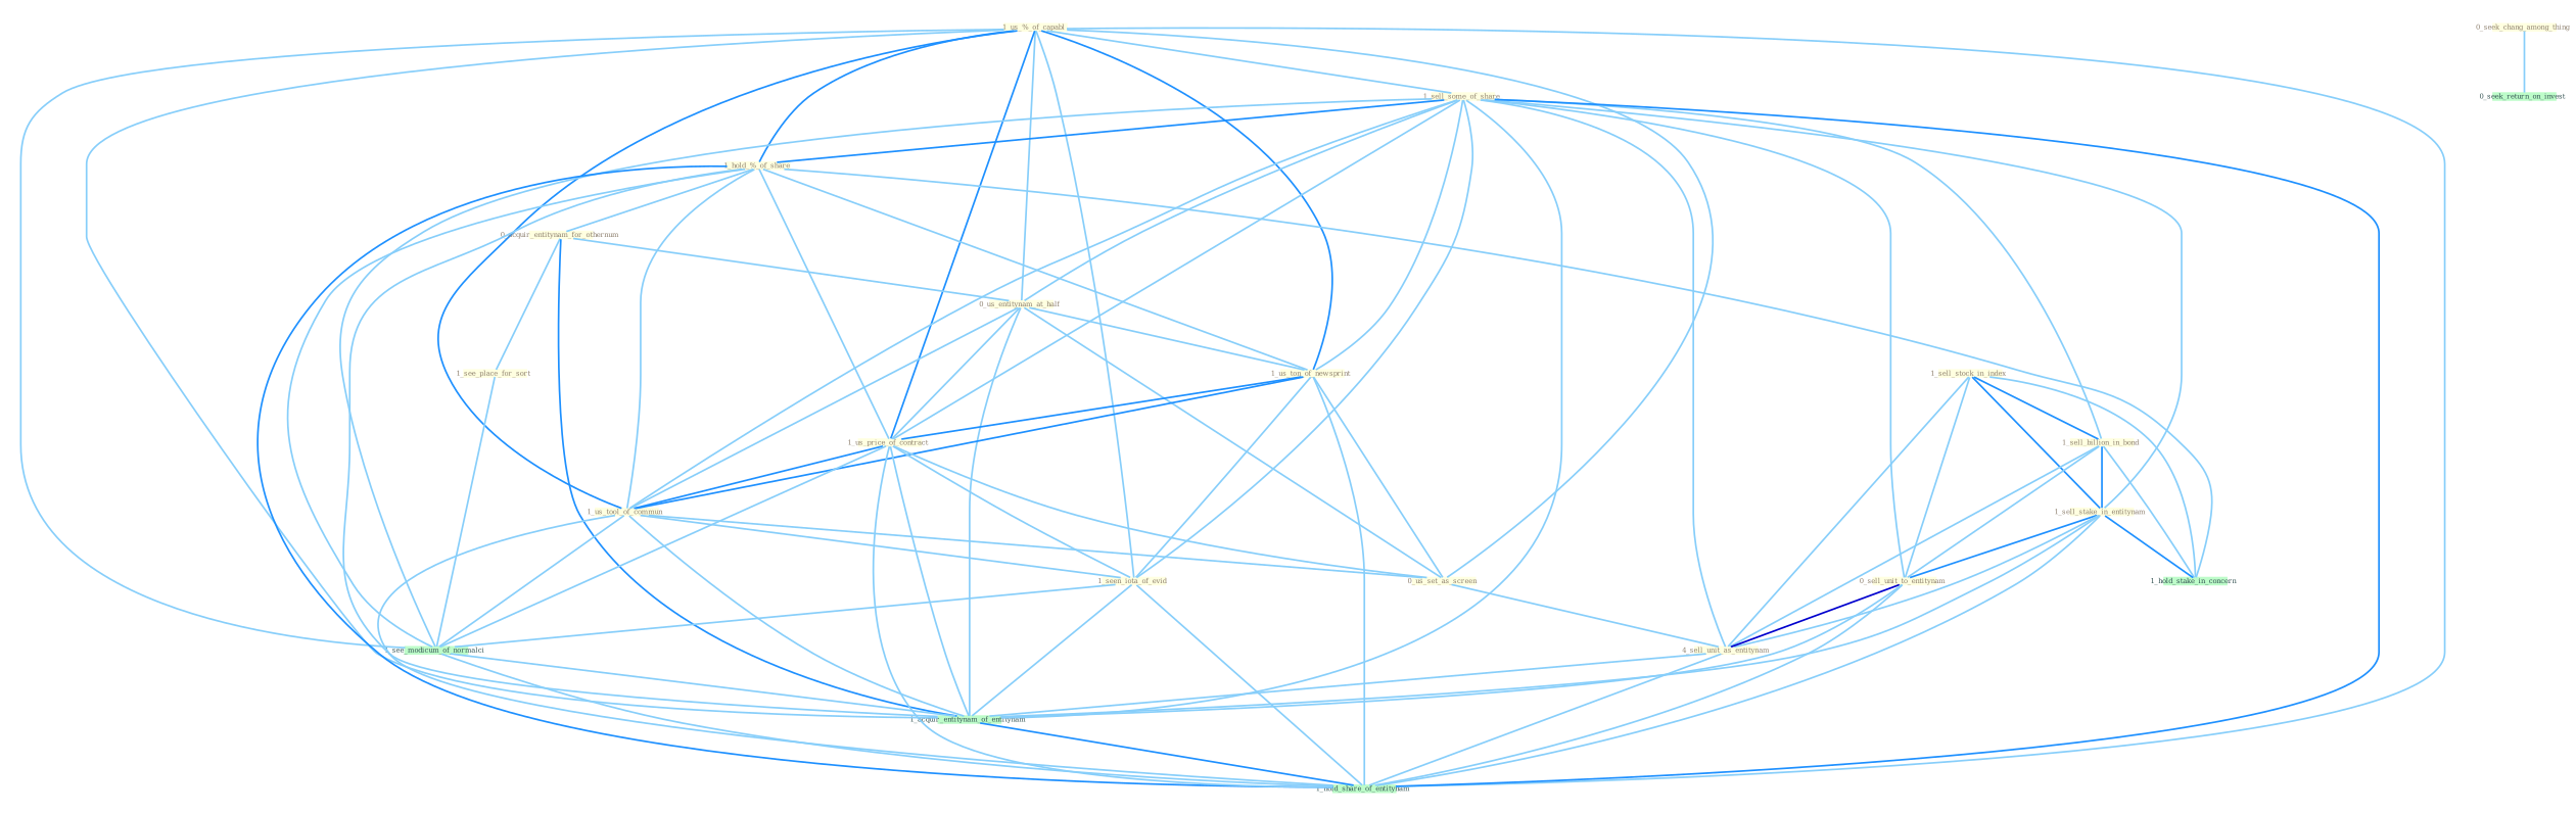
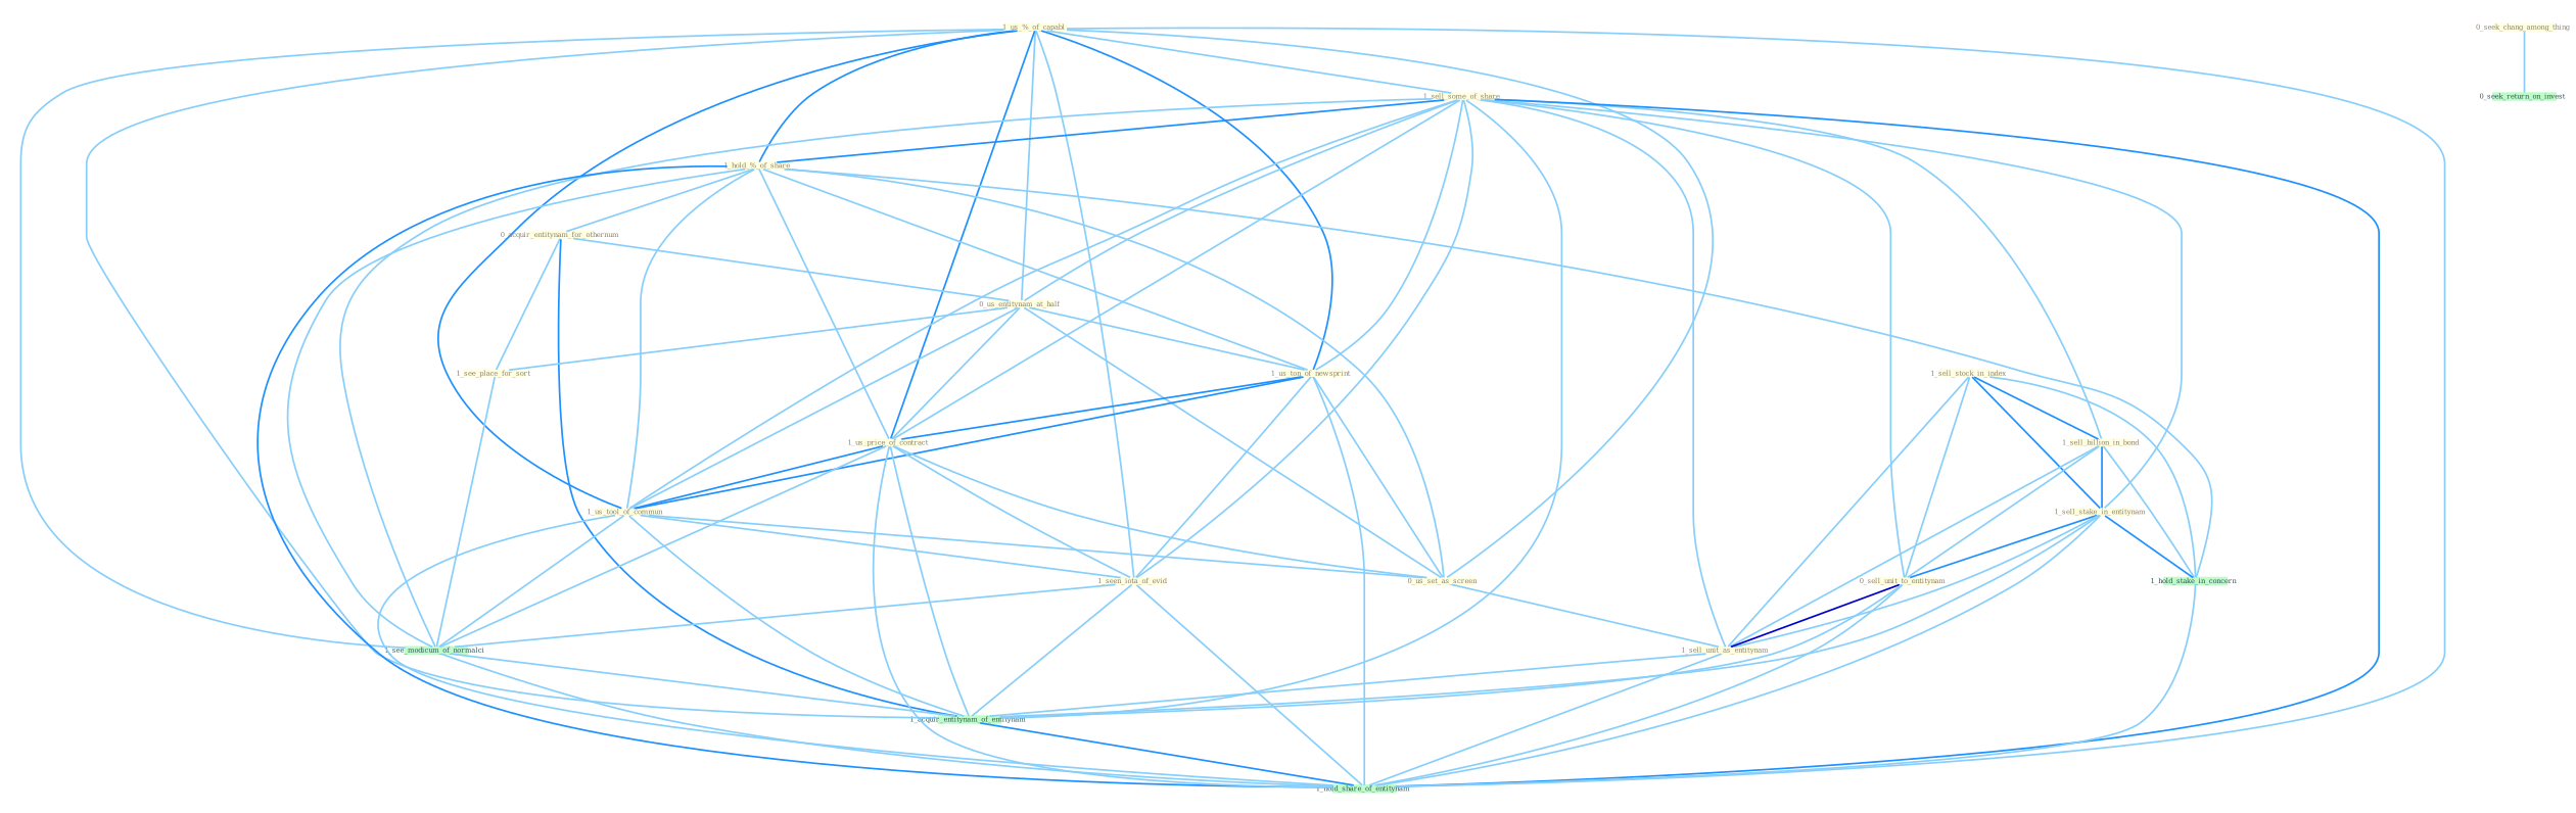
  graph {
    node [color="#ffffe0" fixedsize=true fontcolor="#8b7d6b" fontsize=4 shape=polygon style=filled]
    edge [color="#87cefa" w=1]
    "1_us_%_of_capabl " [height=.06 width=.5]
    "0_acquir_entitynam_for_othernum " [height=.06 width=.5]
    "1_sell_some_of_share " [height=.06 width=.5]
    "1_hold_%_of_share " [height=.06 width=.5]
    "0_us_entitynam_at_half " [height=.06 width=.5]
    "1_us_ton_of_newsprint " [height=.06 width=.5]
    "0_seek_chang_among_thing " [height=.06 width=.5]
    "1_sell_stock_in_index " [height=.06 width=.5]
    "1_sell_billion_in_bond " [height=.06 width=.5]
    "1_sell_stake_in_entitynam " [height=.06 width=.5]
    "0_sell_unit_to_entitynam " [height=.06 width=.5]
    "1_us_price_of_contract " [height=.06 width=.5]
    "1_see_place_for_sort " [height=.06 width=.5]
    "1_us_tool_of_commun " [height=.06 width=.5]
    "0_us_set_as_screen " [height=.06 width=.5]
    "1_seen_iota_of_evid " [height=.06 width=.5]
-   "1_sell_unit_as_entitynam " [height=.06 width=.5 label="4_sell_unit_as_entitynam"]
+   "1_sell_unit_as_entitynam " [height=.06 width=.5]
    "1_see_modicum_of_normalci " [color="#BDFCC9" fontcolor="#2f4f4f" height=.06 width=.5]
    "1_acquir_entitynam_of_entitynam " [color="#BDFCC9" fontcolor="#2f4f4f" height=.06 width=.5]
    "1_hold_share_of_entitynam " [color="#BDFCC9" fontcolor="#2f4f4f" height=.06 width=.5]
    "1_hold_stake_in_concern " [color="#BDFCC9" fontcolor="#2f4f4f" height=.06 width=.5]
    "0_seek_return_on_invest " [color="#BDFCC9" fontcolor="#2f4f4f" height=.06 width=.5]
    subgraph sub_1 {
      "1_us_%_of_capabl "
      "0_acquir_entitynam_for_othernum "
      "1_sell_some_of_share "
      "1_hold_%_of_share "
      "0_us_entitynam_at_half "
      "1_us_ton_of_newsprint "
      "0_seek_chang_among_thing "
      "1_sell_stock_in_index "
      "1_sell_billion_in_bond "
      "1_sell_stake_in_entitynam "
      "0_sell_unit_to_entitynam "
      "1_us_price_of_contract "
      "1_see_place_for_sort "
      "1_us_tool_of_commun "
      "0_us_set_as_screen "
      "1_seen_iota_of_evid "
      "1_sell_unit_as_entitynam "
    }
    subgraph sub_2 {
    }
    "1_us_%_of_capabl " -- "1_sell_some_of_share "
    "1_us_%_of_capabl " -- "1_hold_%_of_share " [color="#1e90ff" w=2]
    "1_us_%_of_capabl " -- "0_us_entitynam_at_half "
    "1_us_%_of_capabl " -- "1_us_ton_of_newsprint " [color="#1e90ff" w=2]
    "1_us_%_of_capabl " -- "1_us_price_of_contract " [color="#1e90ff" w=2]
    "1_us_%_of_capabl " -- "1_us_tool_of_commun " [color="#1e90ff" w=2]
    "1_us_%_of_capabl " -- "0_us_set_as_screen "
    "1_us_%_of_capabl " -- "1_seen_iota_of_evid "
    "1_us_%_of_capabl " -- "1_see_modicum_of_normalci "
    "1_us_%_of_capabl " -- "1_acquir_entitynam_of_entitynam "
    "1_us_%_of_capabl " -- "1_hold_share_of_entitynam "
    "0_acquir_entitynam_for_othernum " -- "0_us_entitynam_at_half "
    "0_acquir_entitynam_for_othernum " -- "1_see_place_for_sort "
    "0_acquir_entitynam_for_othernum " -- "1_acquir_entitynam_of_entitynam " [color="#1e90ff" w=2]
    "1_sell_some_of_share " -- "1_hold_%_of_share " [color="#1e90ff" w=2]
    "1_sell_some_of_share " -- "0_us_entitynam_at_half "
    "1_sell_some_of_share " -- "1_us_ton_of_newsprint "
    "1_sell_some_of_share " -- "1_sell_billion_in_bond "
    "1_sell_some_of_share " -- "1_sell_stake_in_entitynam "
    "1_sell_some_of_share " -- "0_sell_unit_to_entitynam "
    "1_sell_some_of_share " -- "1_us_price_of_contract "
    "1_sell_some_of_share " -- "1_us_tool_of_commun "
    "1_sell_some_of_share " -- "1_seen_iota_of_evid "
    "1_sell_some_of_share " -- "1_sell_unit_as_entitynam "
    "1_sell_some_of_share " -- "1_see_modicum_of_normalci "
    "1_sell_some_of_share " -- "1_acquir_entitynam_of_entitynam "
    "1_sell_some_of_share " -- "1_hold_share_of_entitynam " [color="#1e90ff"]
    "1_hold_%_of_share " -- "0_acquir_entitynam_for_othernum "
    "1_hold_%_of_share " -- "1_us_ton_of_newsprint "
    "1_hold_%_of_share " -- "1_us_price_of_contract "
    "1_hold_%_of_share " -- "1_us_tool_of_commun "
    "1_hold_%_of_share " -- "1_see_modicum_of_normalci "
-   "1_hold_%_of_share " -- "1_acquir_entitynam_of_entitynam "
+   "1_hold_%_of_share " -- "0_us_set_as_screen "
    "1_hold_%_of_share " -- "1_hold_share_of_entitynam " [color="#1e90ff" w=2]
    "1_hold_%_of_share " -- "1_hold_stake_in_concern "
    "0_us_entitynam_at_half " -- "1_us_ton_of_newsprint "
    "0_us_entitynam_at_half " -- "1_us_price_of_contract "
    "0_us_entitynam_at_half " -- "1_us_tool_of_commun "
    "0_us_entitynam_at_half " -- "0_us_set_as_screen "
-   "0_us_entitynam_at_half " -- "1_acquir_entitynam_of_entitynam "
+   "0_us_entitynam_at_half " -- "1_see_place_for_sort "
    "1_us_ton_of_newsprint " -- "1_us_price_of_contract " [color="#1e90ff" w=2]
    "1_us_ton_of_newsprint " -- "1_us_tool_of_commun " [color="#1e90ff" w=2]
    "1_us_ton_of_newsprint " -- "0_us_set_as_screen "
    "1_us_ton_of_newsprint " -- "1_seen_iota_of_evid "
    "1_us_ton_of_newsprint " -- "1_hold_share_of_entitynam "
    "0_seek_chang_among_thing " -- "0_seek_return_on_invest "
    "1_sell_stock_in_index " -- "1_sell_billion_in_bond " [color="#1e90ff" w=2]
    "1_sell_stock_in_index " -- "1_sell_stake_in_entitynam " [color="#1e90ff" w=2]
    "1_sell_stock_in_index " -- "0_sell_unit_to_entitynam "
    "1_sell_stock_in_index " -- "1_sell_unit_as_entitynam "
    "1_sell_stock_in_index " -- "1_hold_stake_in_concern "
    "1_sell_billion_in_bond " -- "1_sell_stake_in_entitynam " [color="#1e90ff" w=2]
    "1_sell_billion_in_bond " -- "0_sell_unit_to_entitynam "
    "1_sell_billion_in_bond " -- "1_sell_unit_as_entitynam "
    "1_sell_billion_in_bond " -- "1_hold_stake_in_concern "
    "1_sell_stake_in_entitynam " -- "0_sell_unit_to_entitynam " [color="#1e90ff" w=2]
    "1_sell_stake_in_entitynam " -- "1_sell_unit_as_entitynam " [w=2]
    "1_sell_stake_in_entitynam " -- "1_acquir_entitynam_of_entitynam "
    "1_sell_stake_in_entitynam " -- "1_hold_share_of_entitynam "
    "1_sell_stake_in_entitynam " -- "1_hold_stake_in_concern " [color="#1e90ff" w=2]
    "0_sell_unit_to_entitynam " -- "1_sell_unit_as_entitynam " [color="#0000cd" w=3]
    "0_sell_unit_to_entitynam " -- "1_acquir_entitynam_of_entitynam "
    "0_sell_unit_to_entitynam " -- "1_hold_share_of_entitynam "
    "1_us_price_of_contract " -- "1_us_tool_of_commun " [color="#1e90ff" w=2]
    "1_us_price_of_contract " -- "0_us_set_as_screen "
    "1_us_price_of_contract " -- "1_seen_iota_of_evid "
    "1_us_price_of_contract " -- "1_see_modicum_of_normalci "
    "1_us_price_of_contract " -- "1_acquir_entitynam_of_entitynam "
    "1_us_price_of_contract " -- "1_hold_share_of_entitynam "
    "1_see_place_for_sort " -- "1_see_modicum_of_normalci "
    "1_us_tool_of_commun " -- "0_us_set_as_screen "
    "1_us_tool_of_commun " -- "1_seen_iota_of_evid "
    "1_us_tool_of_commun " -- "1_see_modicum_of_normalci "
    "1_us_tool_of_commun " -- "1_acquir_entitynam_of_entitynam "
    "1_us_tool_of_commun " -- "1_hold_share_of_entitynam "
    "0_us_set_as_screen " -- "1_sell_unit_as_entitynam "
    "1_seen_iota_of_evid " -- "1_see_modicum_of_normalci "
    "1_seen_iota_of_evid " -- "1_acquir_entitynam_of_entitynam "
    "1_seen_iota_of_evid " -- "1_hold_share_of_entitynam "
    "1_sell_unit_as_entitynam " -- "1_acquir_entitynam_of_entitynam "
    "1_sell_unit_as_entitynam " -- "1_hold_share_of_entitynam "
    "1_see_modicum_of_normalci " -- "1_acquir_entitynam_of_entitynam "
    "1_see_modicum_of_normalci " -- "1_hold_share_of_entitynam "
    "1_acquir_entitynam_of_entitynam " -- "1_hold_share_of_entitynam " [color="#1e90ff" w=2]
+   "1_hold_stake_in_concern " -- "1_hold_share_of_entitynam "
  }
